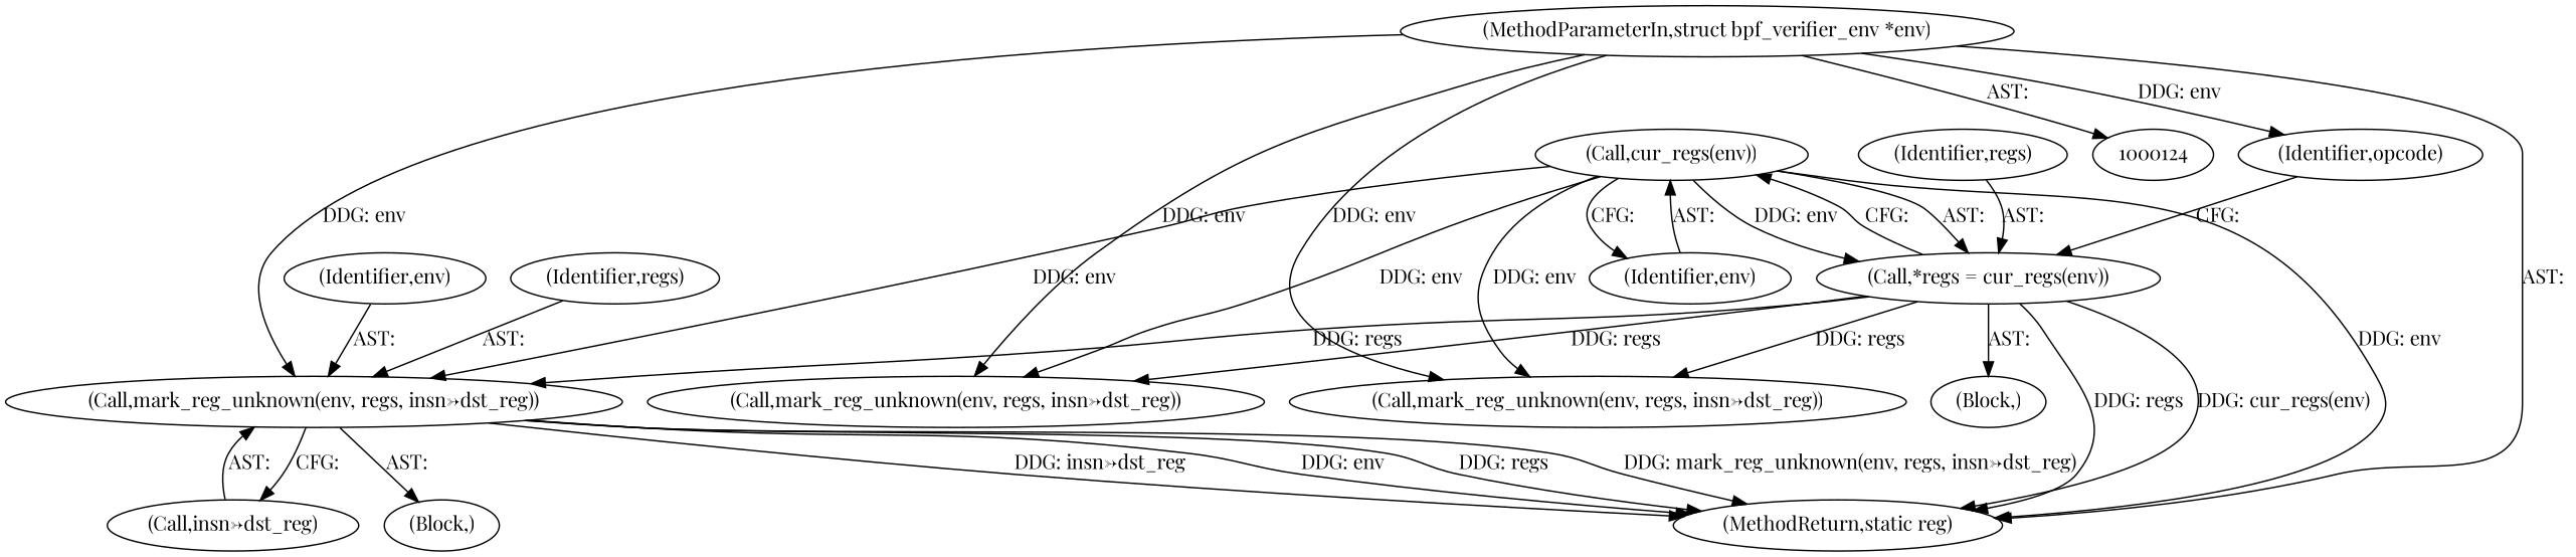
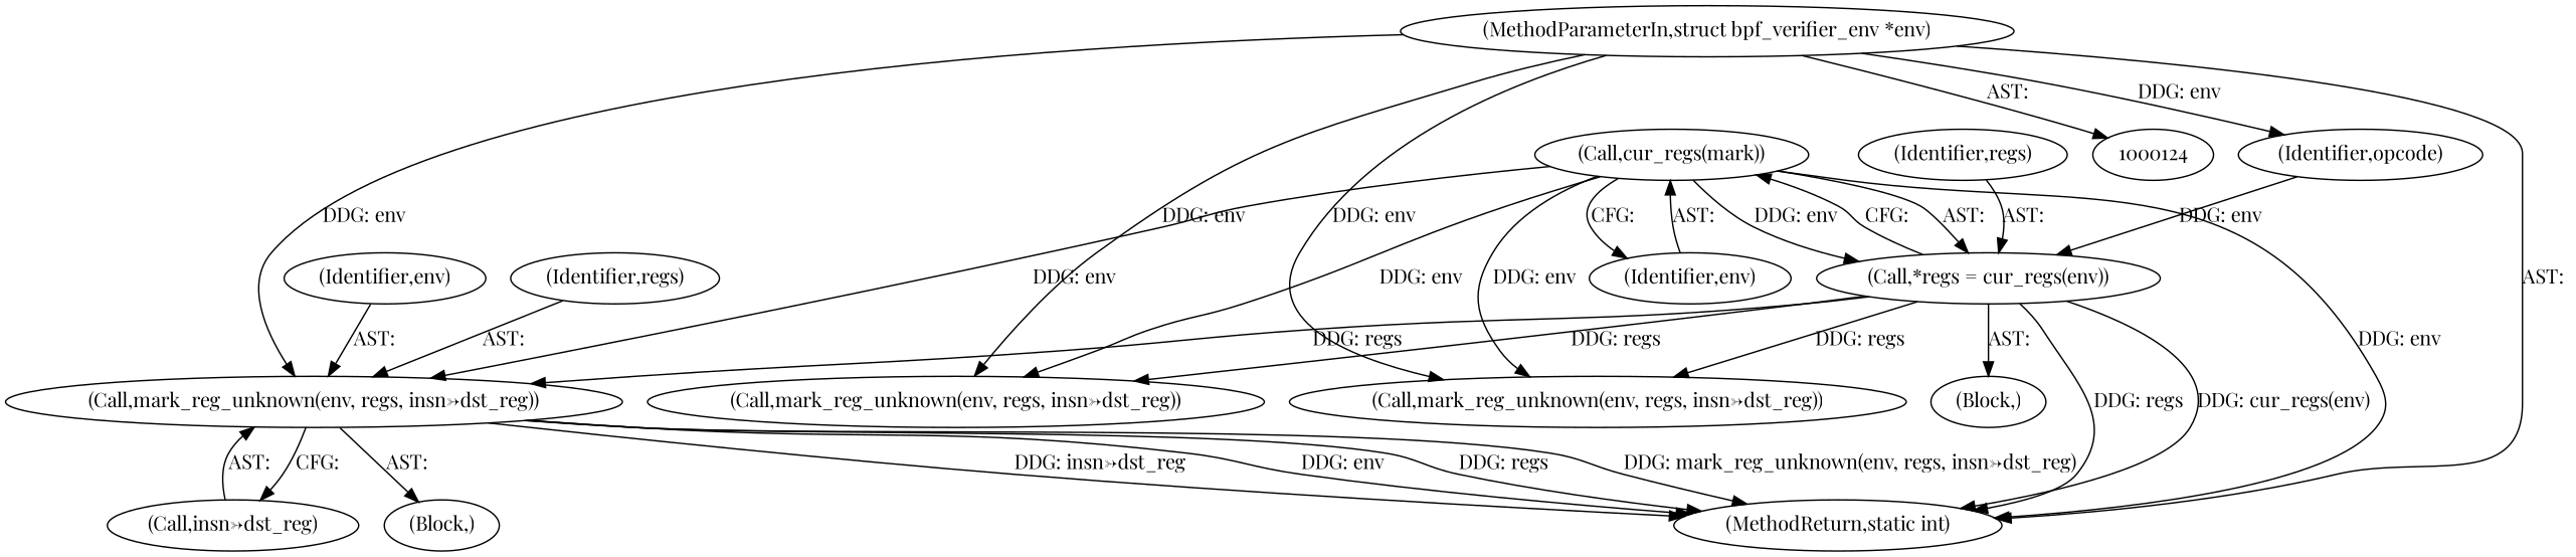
  digraph {
    fontname="Playfair Display"
    node [fontname="Playfair Display"]
    edge [fontname="Playfair Display"]
    n1 [label="(Call,mark_reg_unknown(env, regs, insn->dst_reg))"]
-   n2 [label="(MethodReturn,static reg)"]
+   n2 [label="(MethodReturn,static int)"]
    n3 [label="(Call,insn->dst_reg)"]
    n4 [label="(Block,)"]
-   n5 [label="(Call,cur_regs(env))"]
+   n5 [label="(Call,cur_regs(mark))"]
    n6 [label="(Call,*regs = cur_regs(env))"]
    n7 [label="(Identifier,env)"]
    n8 [label="(Call,mark_reg_unknown(env, regs, insn->dst_reg))"]
    n9 [label="(Call,mark_reg_unknown(env, regs, insn->dst_reg))"]
    n10 [label="(Block,)"]
    n11 [label="(MethodParameterIn,struct bpf_verifier_env *env)"]
    1000124
    n13 [label="(Identifier,opcode)"]
    n14 [label="(Identifier,env)"]
    n15 [label="(Identifier,regs)"]
    n16 [label="(Identifier,regs)"]
    n1 -> n2 [label="DDG: insn->dst_reg"]
    n1 -> n2 [label="DDG: env"]
    n1 -> n2 [label="DDG: regs"]
    n1 -> n2 [label="DDG: mark_reg_unknown(env, regs, insn->dst_reg)"]
    n1 -> n3 [label="CFG: "]
    n1 -> n4 [label="AST: "]
    n3 -> n1 [label="AST: "]
    n5 -> n1 [label="DDG: env"]
    n5 -> n2 [label="DDG: env"]
    n5 -> n6 [label="AST: "]
    n5 -> n6 [label="DDG: env"]
    n5 -> n7 [label="CFG: "]
    n5 -> n8 [label="DDG: env"]
    n5 -> n9 [label="DDG: env"]
    n6 -> n1 [label="DDG: regs"]
    n6 -> n2 [label="DDG: regs"]
    n6 -> n2 [label="DDG: cur_regs(env)"]
    n6 -> n5 [label="CFG: "]
    n6 -> n8 [label="DDG: regs"]
    n6 -> n9 [label="DDG: regs"]
    n6 -> n10 [label="AST: "]
    n7 -> n5 [label="AST: "]
    n11 -> n1 [label="DDG: env"]
    n11 -> n2 [label="AST: "]
    n11 -> n8 [label="DDG: env"]
    n11 -> n9 [label="DDG: env"]
    n11 -> 1000124 [label="AST: "]
    n11 -> n13 [label="DDG: env"]
-   n13 -> n6 [label="CFG: "]
+   n13 -> n6 [label="DDG: env"]
    n14 -> n1 [label="AST: "]
    n15 -> n6 [label="AST: "]
    n16 -> n1 [label="AST: "]
  }
